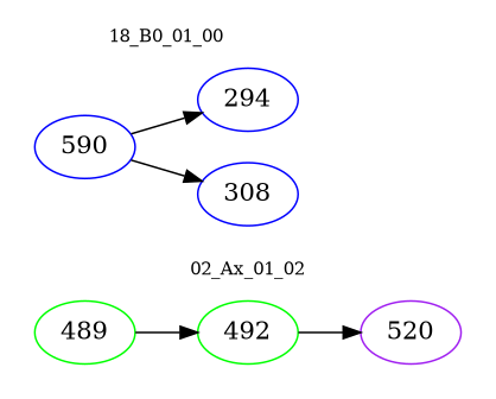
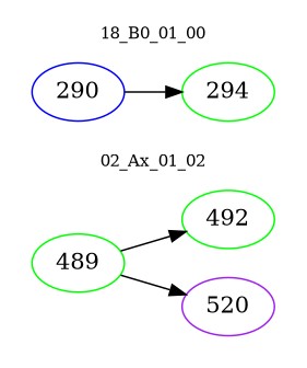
  digraph {
    fontname="DejaVu Serif"
    rankdir=LR
    node [color=green fontname="DejaVu Serif"]
    edge [color=black fontname="DejaVu Serif"]
    n1 [label=489]
    n2 [color=purple label=520]
    n3 [label=492]
-   n4 [color=blue label=590]
-   n5 [color=blue label=308]
-   n6 [color=blue label=294]
+   n4 [color=blue label=290]
+   n6 [label=294]
    subgraph cluster_1 {
      color=white
      fontsize=10
      label="02_Ax_01_02"
      n1
      n2
      n3
    }
    subgraph cluster_2 {
      color=white
      fontsize=10
      label="18_B0_01_00"
      n4
-     n5
      n6
    }
-   n3 -> n2
+   n1 -> n2
    n1 -> n3
-   n4 -> n5
    n4 -> n6
  }
